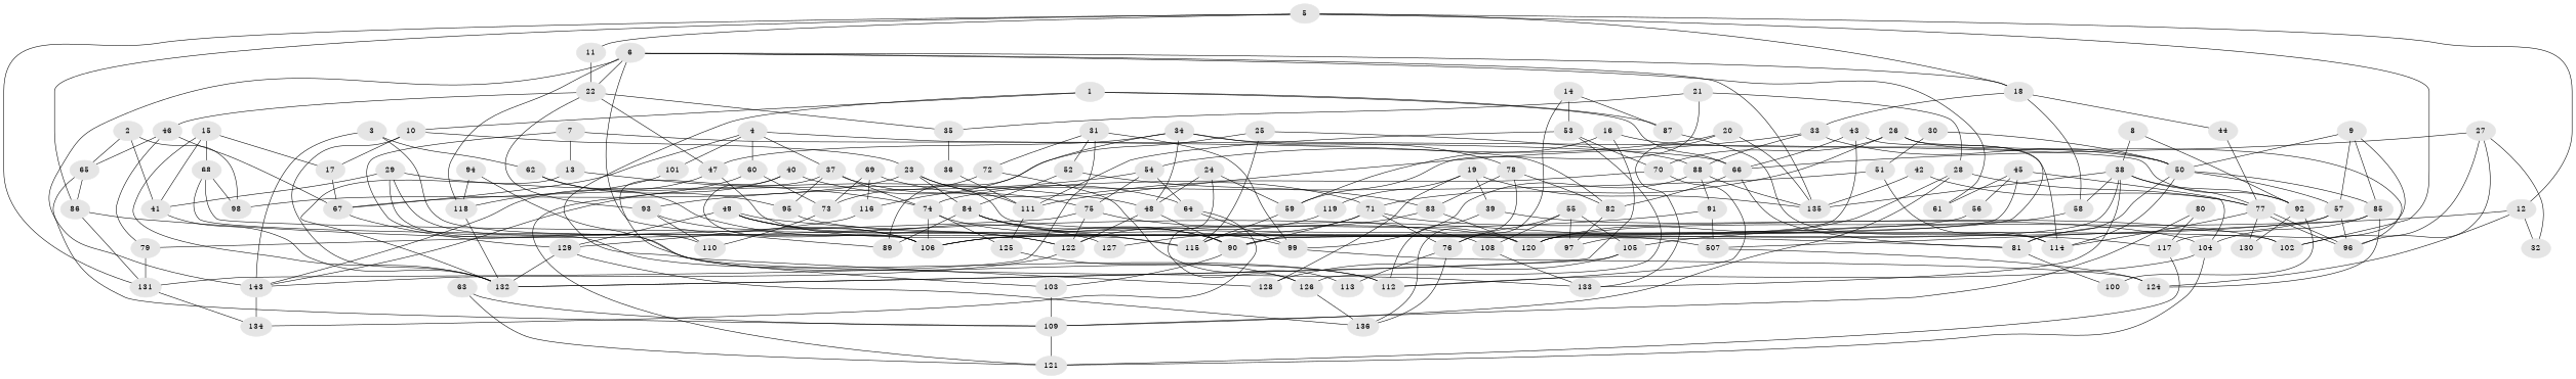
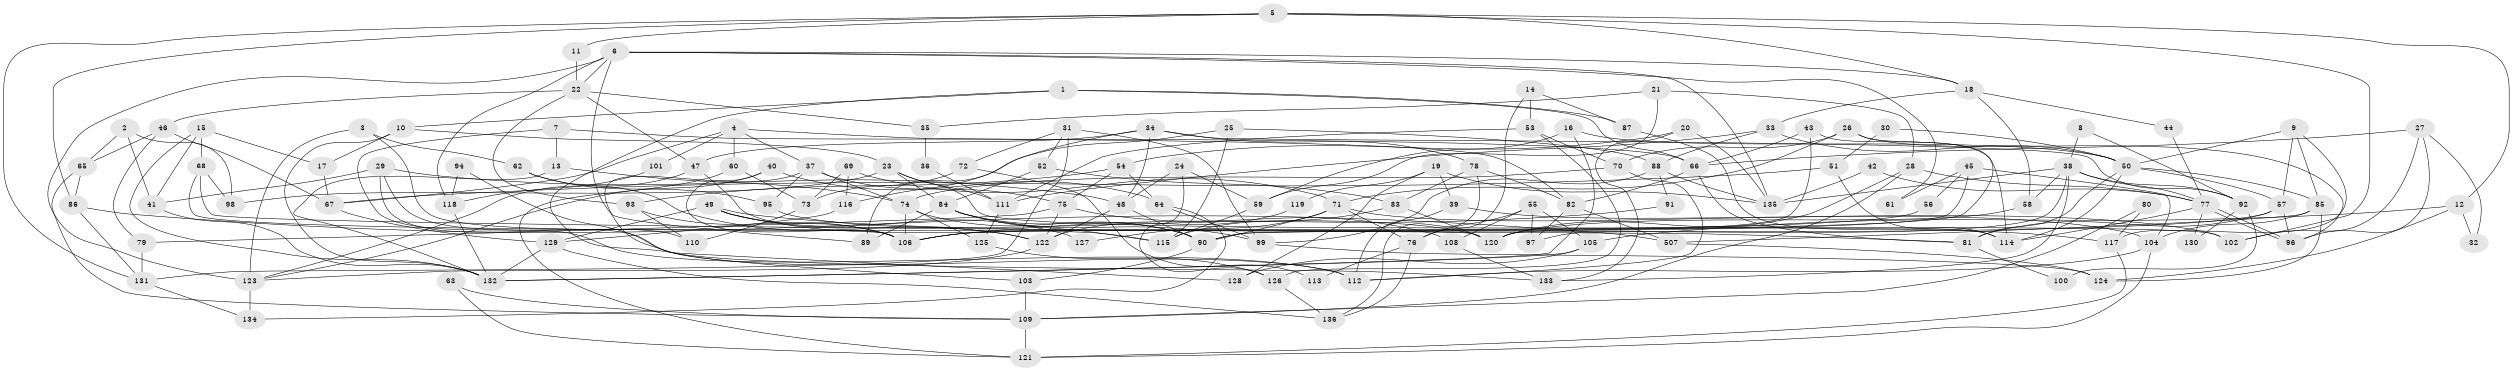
  graph {
    node [color=gray90 style=filled]
    1
    10
    66
    87
    128
    17
    23
    132
    82
    81
    114
    2
    41
    65
    98
    86
    109
    3
    62
    106
-   123 [label=143]
+   123
    95
    122
    134
    4
    37
    60
    67
    101
    74
    75
    103
    73
    121
    129
    97
    118
    5
    11
    12
    18
    102
    131
    22
    32
    105
    124
    33
    44
    58
    n51 [label=507]
    6
    61
    89
    135
    35
    46
    47
    93
    7
    13
    112
    8
    38
    92
    133
    77
    130
    100
    9
    50
    57
    85
    117
    96
    104
    84
    111
    90
    125
    14
    53
    76
    126
    70
    113
    136
    15
    68
    120
    16
    59
    115
    88
    19
    39
    119
    20
    54
    64
    21
    28
    36
    79
    110
    99
    24
    48
    25
    116
    91
    26
    71
    127
    27
    29
    30
    51
    31
    52
    72
    83
    34
    78
    108
    40
    42
    43
    45
    56
    49
    55
    63
    69
    80
    94
    1 -- 10
    1 -- 66
    1 -- 87
    1 -- 128
    10 -- 17
    10 -- 23
    10 -- 132
    66 -- 82
    66 -- 81
    87 -- 114
    17 -- 67
    23 -- 98
    23 -- 102
    23 -- 84
    23 -- 111
    82 -- 97
    81 -- 100
    2 -- 41
    2 -- 65
    2 -- 98
    41 -- 132
    65 -- 86
    65 -- 109
    86 -- 131
    86 -- n51
    109 -- 121
    3 -- 62
    3 -- 106
    3 -- 123
    62 -- 95
    62 -- 122
    123 -- 134
    95 -- 120
    122 -- 123
    4 -- 82
    4 -- 37
    4 -- 60
    4 -- 67
    4 -- 101
    37 -- 95
    37 -- 74
    37 -- 75
    37 -- 103
    60 -- 73
    60 -- 121
    67 -- 129
    101 -- 118
    74 -- 106
    74 -- 90
    74 -- 125
    75 -- 122
    75 -- 79
    75 -- 108
    103 -- 109
    73 -- 110
    129 -- 132
    129 -- 136
    118 -- 132
    5 -- 86
    5 -- 11
    5 -- 12
    5 -- 18
    5 -- 102
    5 -- 131
    11 -- 22
    12 -- 32
    12 -- 105
    12 -- 124
    18 -- 33
    18 -- 44
    18 -- 58
    131 -- 134
    22 -- 35
    22 -- 46
    22 -- 47
    22 -- 93
    105 -- 128
    105 -- 132
    33 -- 50
    33 -- 111
    33 -- 88
    44 -- 77
    58 -- 120
    n51 -- 124
    6 -- 123
    6 -- 118
    6 -- 18
    6 -- 22
    6 -- 61
    6 -- 89
    6 -- 135
    35 -- 36
    46 -- 65
    46 -- 67
    46 -- 79
    47 -- 123
    47 -- 115
    93 -- 106
    93 -- 110
    7 -- 66
    7 -- 13
    7 -- 112
    13 -- 132
    13 -- 74
    8 -- 38
    8 -- 92
    38 -- 97
    38 -- 58
    38 -- 135
    38 -- 92
    38 -- 133
    38 -- 77
    92 -- 130
    92 -- 100
    77 -- 114
    77 -- 130
    77 -- 96
    77 -- 96
    9 -- 50
    9 -- 57
    9 -- 85
    9 -- 117
    50 -- 81
    50 -- 114
    50 -- 57
    50 -- 85
    57 -- 81
    57 -- 106
    57 -- 96
    85 -- 124
    85 -- n51
    85 -- 104
    117 -- 121
    104 -- 121
    104 -- 112
    84 -- 89
    84 -- 90
    84 -- 115
    84 -- 99
    111 -- 125
    90 -- 103
    125 -- 126
    14 -- 87
    14 -- 53
    14 -- 76
    53 -- 111
    53 -- 126
    53 -- 70
    76 -- 113
    76 -- 136
    126 -- 136
    70 -- 74
    70 -- 112
    15 -- 17
    15 -- 132
    15 -- 41
    15 -- 68
    68 -- 81
    68 -- 98
    68 -- 120
    16 -- 132
    16 -- 50
    16 -- 59
    59 -- 115
    88 -- 135
    88 -- 99
    88 -- 91
    19 -- 128
    19 -- 135
    19 -- 39
    19 -- 119
    39 -- 102
    39 -- 112
    119 -- 122
    20 -- 135
    20 -- 133
    20 -- 54
    54 -- 75
    54 -- 93
    54 -- 64
    64 -- 134
    64 -- 99
    21 -- 35
    21 -- 59
    21 -- 28
    28 -- 109
    28 -- 77
    28 -- 120
    36 -- 111
    79 -- 131
    99 -- 124
    24 -- 126
    24 -- 59
    24 -- 48
    48 -- 122
    48 -- 90
    25 -- 115
    25 -- 88
    25 -- 116
    116 -- 129
    91 -- 106
-   91 -- n51
+   82 -- n51
    26 -- 96
    26 -- 90
    26 -- 70
    26 -- 71
    71 -- 104
    71 -- 90
    71 -- 76
    71 -- 127
    27 -- 66
    27 -- 102
    27 -- 32
    27 -- 96
    29 -- 41
    29 -- 133
    29 -- 110
    29 -- 48
    30 -- 50
    30 -- 51
    51 -- 114
    51 -- 67
    31 -- 131
    31 -- 99
    31 -- 52
    31 -- 72
    52 -- 84
    52 -- 83
    72 -- 73
    72 -- 113
    83 -- 120
    83 -- 115
    34 -- 89
    34 -- 47
    34 -- 92
    34 -- 48
    34 -- 78
    78 -- 82
    78 -- 136
    78 -- 83
    108 -- 133
    40 -- 106
    40 -- 123
    40 -- 64
    42 -- 135
    42 -- 77
    43 -- 66
    43 -- 114
    43 -- 120
    45 -- 61
    45 -- 104
    45 -- 90
    45 -- 56
    56 -- 106
    49 -- 106
    49 -- 122
    49 -- 129
    49 -- 117
    49 -- 127
    55 -- 97
    55 -- 105
    55 -- 76
    55 -- 108
    63 -- 109
    63 -- 121
    69 -- 73
    69 -- 116
    69 -- 71
    80 -- 109
    80 -- 117
    94 -- 118
    94 -- 112
  }
